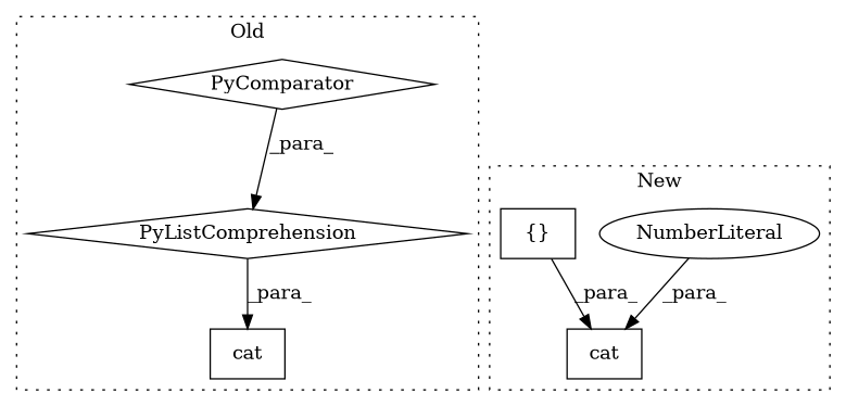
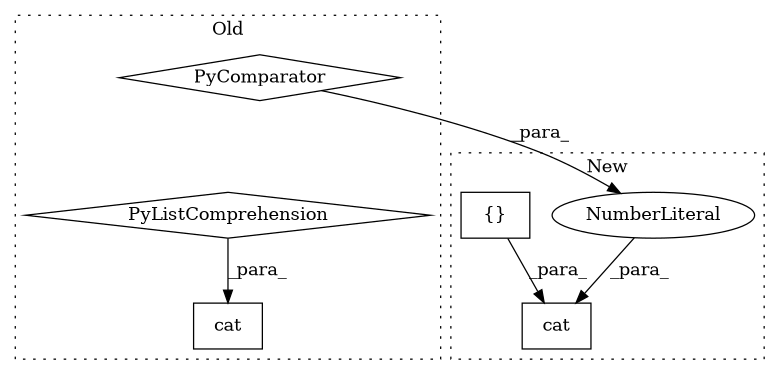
  digraph {
    node [a=32 shape=box]
    n1 [a=113 l=38 label=PyComparator s=3503 shape=diamond]
    n2 [a=109 l=196 label=PyListComprehension s=3353 shape=diamond]
    n3 [l="15,1" label=cat s="3338,3545"]
    n4 [l="4,1" label=cat s="4004,4014"]
    n5 [a=34 l=1 label=NumberLiteral s=4013 shape=ellipse]
    n6 [a=4 l=2 label="{}" s=3746]
    subgraph cluster_1 {
      label=Old
      style=dotted
      n1
      n2
      n3
    }
    subgraph cluster_2 {
      label=New
      style=dotted
      n4
      n5
      n6
    }
-   n1 -> n2 [label=_para_]
+   n1 -> n5 [label=_para_]
    n2 -> n3 [label=_para_]
    n5 -> n4 [label=_para_]
    n6 -> n4 [label=_para_]
  }
